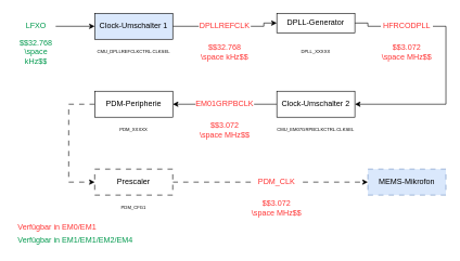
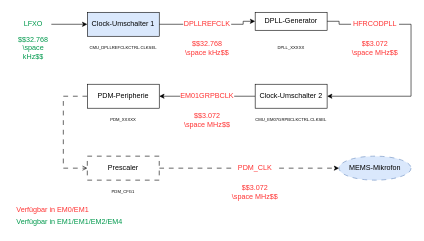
  <mxCell id="0" />
  <mxCell id="1" parent="0" />
  <mxCell id="2" style="edgeStyle=orthogonalEdgeStyle;rounded=0;orthogonalLoop=1;jettySize=auto;html=1;exitX=1;exitY=0.5;exitDx=0;exitDy=0;entryX=0;entryY=0.5;entryDx=0;entryDy=0;endArrow=none;endFill=0;" edge="1" parent="1" source="3" target="9"><mxGeometry relative="1" as="geometry" /></mxCell>
  <mxCell id="3" value="Clock-Umschalter 1" style="rounded=0;whiteSpace=wrap;html=1;fillColor=#dae8fc;" vertex="1" parent="1"><mxGeometry x="145" y="20" width="120" height="40" as="geometry" /></mxCell>
  <mxCell id="4" style="edgeStyle=orthogonalEdgeStyle;rounded=0;orthogonalLoop=1;jettySize=auto;html=1;exitX=1;exitY=0.5;exitDx=0;exitDy=0;entryX=0;entryY=0.5;entryDx=0;entryDy=0;" edge="1" parent="1" source="5" target="3"><mxGeometry relative="1" as="geometry" /></mxCell>
  <mxCell id="5" value="LFXO" style="text;html=1;align=center;verticalAlign=middle;whiteSpace=wrap;rounded=0;fontColor=#00994D;" vertex="1" parent="1"><mxGeometry x="25" y="20" width="60" height="40" as="geometry" /></mxCell>
  <mxCell id="6" value="&lt;div style=&quot;font-size: 7px;&quot;&gt;&lt;font style=&quot;font-size: 7px;&quot;&gt;CMU_DPLLREFCLKCTRL.&lt;/font&gt;&lt;span style=&quot;background-color: initial; font-size: 7px;&quot;&gt;CLKSEL&lt;/span&gt;&lt;/div&gt;" style="text;html=1;align=center;verticalAlign=middle;whiteSpace=wrap;rounded=0;fontSize=7;" vertex="1" parent="1"><mxGeometry x="145" y="60" width="120" height="40" as="geometry" /></mxCell>
  <mxCell id="7" style="edgeStyle=orthogonalEdgeStyle;rounded=0;orthogonalLoop=1;jettySize=auto;html=1;exitX=1;exitY=0.5;exitDx=0;exitDy=0;entryX=0;entryY=0.5;entryDx=0;entryDy=0;endArrow=none;endFill=0;" edge="1" parent="1" source="8" target="12"><mxGeometry relative="1" as="geometry" /></mxCell>
  <mxCell id="8" value="DPLL-Generator" style="rounded=0;whiteSpace=wrap;html=1;" vertex="1" parent="1"><mxGeometry x="425" y="20" width="120" height="30" as="geometry" /></mxCell>
  <mxCell id="9" value="DPLLREFCLK" style="text;html=1;align=center;verticalAlign=middle;whiteSpace=wrap;rounded=0;fontColor=#FF3333;" vertex="1" parent="1"><mxGeometry x="305" y="20" width="80" height="40" as="geometry" /></mxCell>
  <mxCell id="10" style="edgeStyle=orthogonalEdgeStyle;rounded=0;orthogonalLoop=1;jettySize=auto;html=1;exitX=1;exitY=0.5;exitDx=0;exitDy=0;entryX=0;entryY=0.5;entryDx=0;entryDy=0;" edge="1" parent="1" source="9" target="8"><mxGeometry relative="1" as="geometry" /></mxCell>
  <mxCell id="11" style="edgeStyle=orthogonalEdgeStyle;rounded=0;orthogonalLoop=1;jettySize=auto;html=1;exitX=1;exitY=0.5;exitDx=0;exitDy=0;entryX=1;entryY=0.5;entryDx=0;entryDy=0;" edge="1" parent="1" source="12" target="14"><mxGeometry relative="1" as="geometry" /></mxCell>
  <mxCell id="12" value="HFRCODPLL" style="text;html=1;align=center;verticalAlign=middle;whiteSpace=wrap;rounded=0;fontColor=#FF3333;" vertex="1" parent="1"><mxGeometry x="585" y="20" width="80" height="40" as="geometry" /></mxCell>
  <mxCell id="13" style="edgeStyle=orthogonalEdgeStyle;rounded=0;orthogonalLoop=1;jettySize=auto;html=1;exitX=0;exitY=0.5;exitDx=0;exitDy=0;entryX=1;entryY=0.5;entryDx=0;entryDy=0;endArrow=none;endFill=0;" edge="1" parent="1" source="14" target="21"><mxGeometry relative="1" as="geometry" /></mxCell>
  <mxCell id="14" value="Clock-Umschalter 2" style="rounded=0;whiteSpace=wrap;html=1;" vertex="1" parent="1"><mxGeometry x="425" y="140" width="120" height="40" as="geometry" /></mxCell>
  <mxCell id="15" value="&lt;div style=&quot;&quot;&gt;CMU_EM07GRPBCLKCTRL.CLKSEL&lt;br&gt;&lt;/div&gt;" style="text;html=1;align=center;verticalAlign=middle;whiteSpace=wrap;rounded=0;fontSize=7;" vertex="1" parent="1"><mxGeometry x="425" y="180" width="120" height="40" as="geometry" /></mxCell>
  <mxCell id="16" value="&lt;div style=&quot;font-size: 7px;&quot;&gt;DPLL_XXXXX&lt;/div&gt;" style="text;html=1;align=center;verticalAlign=middle;whiteSpace=wrap;rounded=0;fontSize=7;" vertex="1" parent="1"><mxGeometry x="425" y="60" width="120" height="40" as="geometry" /></mxCell>
  <mxCell id="17" value="$$32.768 \space kHz$$" style="text;html=1;align=center;verticalAlign=middle;whiteSpace=wrap;rounded=0;fontColor=#00994D;" vertex="1" parent="1"><mxGeometry x="20" y="60" width="70" height="40" as="geometry" /></mxCell>
  <mxCell id="18" value="$$32.768 \space kHz$$" style="text;html=1;align=center;verticalAlign=middle;whiteSpace=wrap;rounded=0;fontColor=#FF3333;" vertex="1" parent="1"><mxGeometry x="305" y="60" width="80" height="40" as="geometry" /></mxCell>
  <mxCell id="19" value="$$3.072 \space MHz$$" style="text;html=1;align=center;verticalAlign=middle;whiteSpace=wrap;rounded=0;fontColor=#FF3333;" vertex="1" parent="1"><mxGeometry x="585" y="60" width="80" height="40" as="geometry" /></mxCell>
  <mxCell id="20" style="edgeStyle=orthogonalEdgeStyle;rounded=0;orthogonalLoop=1;jettySize=auto;html=1;exitX=0;exitY=0.5;exitDx=0;exitDy=0;entryX=1;entryY=0.5;entryDx=0;entryDy=0;" edge="1" parent="1" source="21" target="24"><mxGeometry relative="1" as="geometry" /></mxCell>
  <mxCell id="21" value="EM01GRPBCLK" style="text;html=1;align=center;verticalAlign=middle;whiteSpace=wrap;rounded=0;fontColor=#FF3333;" vertex="1" parent="1"><mxGeometry x="300" y="140" width="90" height="40" as="geometry" /></mxCell>
  <mxCell id="22" value="$$3.072 \space MHz$$" style="text;html=1;align=center;verticalAlign=middle;whiteSpace=wrap;rounded=0;fontColor=#FF3333;" vertex="1" parent="1"><mxGeometry x="305" y="180" width="80" height="40" as="geometry" /></mxCell>
- <mxCell id="23" style="edgeStyle=orthogonalEdgeStyle;rounded=0;orthogonalLoop=1;jettySize=auto;html=1;exitX=0;exitY=0.5;exitDx=0;exitDy=0;entryX=0;entryY=0.5;entryDx=0;entryDy=0;dashed=1;dashPattern=8 8;" edge="1" parent="1" source="24" target="26"><mxGeometry relative="1" as="geometry"><Array as="points"><mxPoint x="105" y="160" /><mxPoint x="105" y="280" /></Array></mxGeometry></mxCell>
+ <mxCell id="23" style="edgeStyle=orthogonalEdgeStyle;rounded=0;orthogonalLoop=1;jettySize=auto;html=1;exitX=0;exitY=0.5;exitDx=0;exitDy=0;entryX=0;entryY=0.5;entryDx=0;entryDy=0;dashed=1;dashPattern=8 8;endArrow=open;" edge="1" parent="1" source="24" target="26"><mxGeometry relative="1" as="geometry"><Array as="points"><mxPoint x="105" y="160" /><mxPoint x="105" y="280" /></Array></mxGeometry></mxCell>
  <mxCell id="24" value="PDM-Peripherie" style="rounded=0;whiteSpace=wrap;html=1;" vertex="1" parent="1"><mxGeometry x="145" y="140" width="120" height="40" as="geometry" /></mxCell>
  <mxCell id="25" style="edgeStyle=orthogonalEdgeStyle;rounded=0;orthogonalLoop=1;jettySize=auto;html=1;exitX=1;exitY=0.5;exitDx=0;exitDy=0;entryX=0;entryY=0.5;entryDx=0;entryDy=0;endArrow=none;endFill=0;dashed=1;dashPattern=8 8;" edge="1" parent="1" source="26" target="28"><mxGeometry relative="1" as="geometry"><mxPoint x="385" y="280.069" as="targetPoint" /></mxGeometry></mxCell>
  <mxCell id="26" value="Prescaler" style="rounded=0;whiteSpace=wrap;html=1;dashed=1;dashPattern=8 8;" vertex="1" parent="1"><mxGeometry x="145" y="260" width="120" height="40" as="geometry" /></mxCell>
  <mxCell id="27" style="edgeStyle=orthogonalEdgeStyle;rounded=0;orthogonalLoop=1;jettySize=auto;html=1;exitX=1;exitY=0.5;exitDx=0;exitDy=0;dashed=1;dashPattern=8 8;entryX=0;entryY=0.5;entryDx=0;entryDy=0;" edge="1" parent="1" source="28" target="32"><mxGeometry relative="1" as="geometry"><mxPoint x="535" y="280" as="targetPoint" /></mxGeometry></mxCell>
  <mxCell id="28" value="PDM_CLK" style="text;html=1;align=center;verticalAlign=middle;whiteSpace=wrap;rounded=0;fontColor=#FF3333;" vertex="1" parent="1"><mxGeometry x="385" y="260" width="80" height="40" as="geometry" /></mxCell>
  <mxCell id="29" value="$$3.072 \space MHz$$" style="text;html=1;align=center;verticalAlign=middle;whiteSpace=wrap;rounded=0;fontColor=#FF3333;" vertex="1" parent="1"><mxGeometry x="385" y="300" width="80" height="40" as="geometry" /></mxCell>
  <mxCell id="30" value="&lt;div style=&quot;font-size: 7px;&quot;&gt;PDM_XXXXX&lt;/div&gt;" style="text;html=1;align=center;verticalAlign=middle;whiteSpace=wrap;rounded=0;fontSize=7;" vertex="1" parent="1"><mxGeometry x="145" y="180" width="120" height="40" as="geometry" /></mxCell>
  <mxCell id="31" value="&lt;div style=&quot;font-size: 7px;&quot;&gt;PDM_CFG1&lt;/div&gt;" style="text;html=1;align=center;verticalAlign=middle;whiteSpace=wrap;rounded=0;fontSize=7;" vertex="1" parent="1"><mxGeometry x="145" y="300" width="120" height="40" as="geometry" /></mxCell>
- <mxCell id="32" value="MEMS-Mikrofon" style="rounded=0;whiteSpace=wrap;html=1;dashed=1;dashPattern=8 8;fillColor=#dae8fc;strokeColor=#6c8ebf;" vertex="1" parent="1"><mxGeometry x="565" y="260" width="120" height="40" as="geometry" /></mxCell>
+ <mxCell id="32" value="MEMS-Mikrofon" style="ellipse;whiteSpace=wrap;html=1;dashed=1;dashPattern=8 8;fillColor=#dae8fc;strokeColor=#6c8ebf;" vertex="1" parent="1"><mxGeometry x="565" y="260" width="120" height="40" as="geometry" /></mxCell>
  <mxCell id="33" value="Verfügbar in EM1/EM1/EM2/EM4" style="text;html=1;align=left;verticalAlign=middle;whiteSpace=wrap;rounded=0;fontColor=#00994D;" vertex="1" parent="1"><mxGeometry x="25" y="360" width="200" height="20" as="geometry" /></mxCell>
  <mxCell id="34" value="Verfügbar in EM0/EM1" style="text;html=1;align=left;verticalAlign=middle;whiteSpace=wrap;rounded=0;fontColor=#FF3333;" vertex="1" parent="1"><mxGeometry x="25" y="340" width="200" height="20" as="geometry" /></mxCell>
